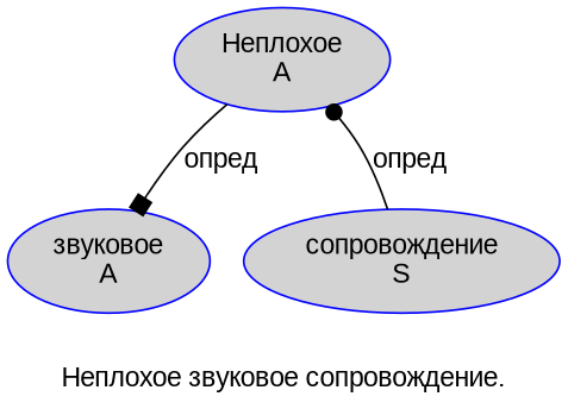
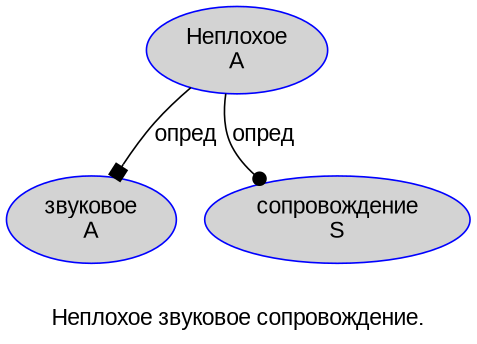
  digraph {
    fontname="Liberation Sans"
    label="Неплохое звуковое сопровождение."
    node [color=blue fillcolor=lightgray fontname="Liberation Sans" penwidth=1 shape=ellipse style=filled]
    edge [fontname="Liberation Sans"]
    n1 [label="Неплохое\nA"]
    n2 [label="звуковое\nA"]
    n3 [label="сопровождение\nS"]
    n1 -> n2 [arrowhead=box label="опред"]
-   n3 -> n1 [arrowhead=dot label="опред"]
+   n1 -> n3 [arrowhead=dot label="опред"]
  }
